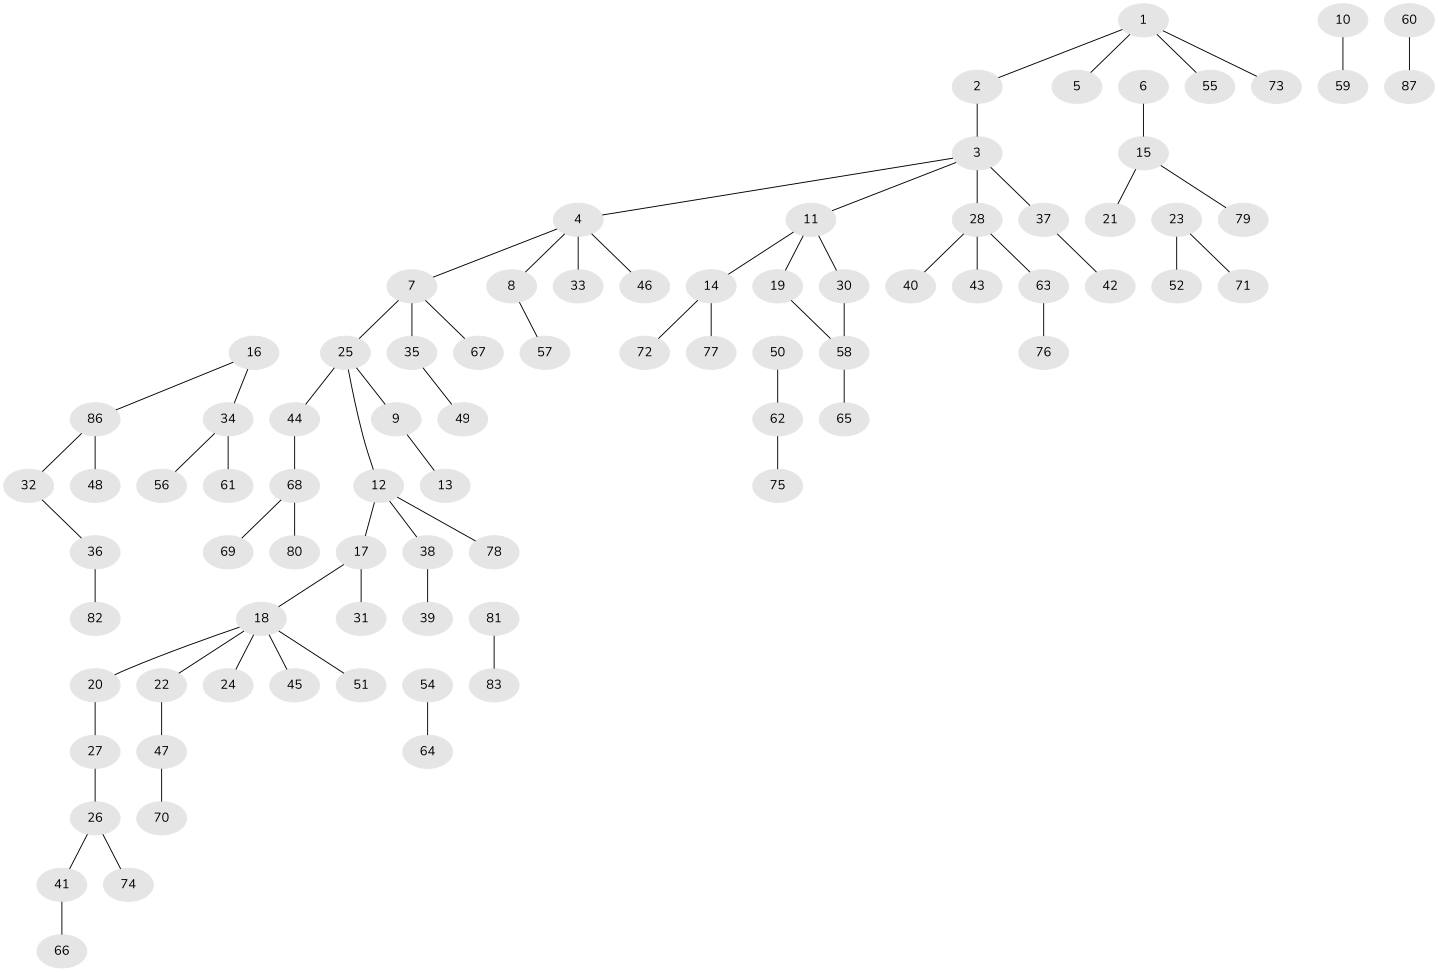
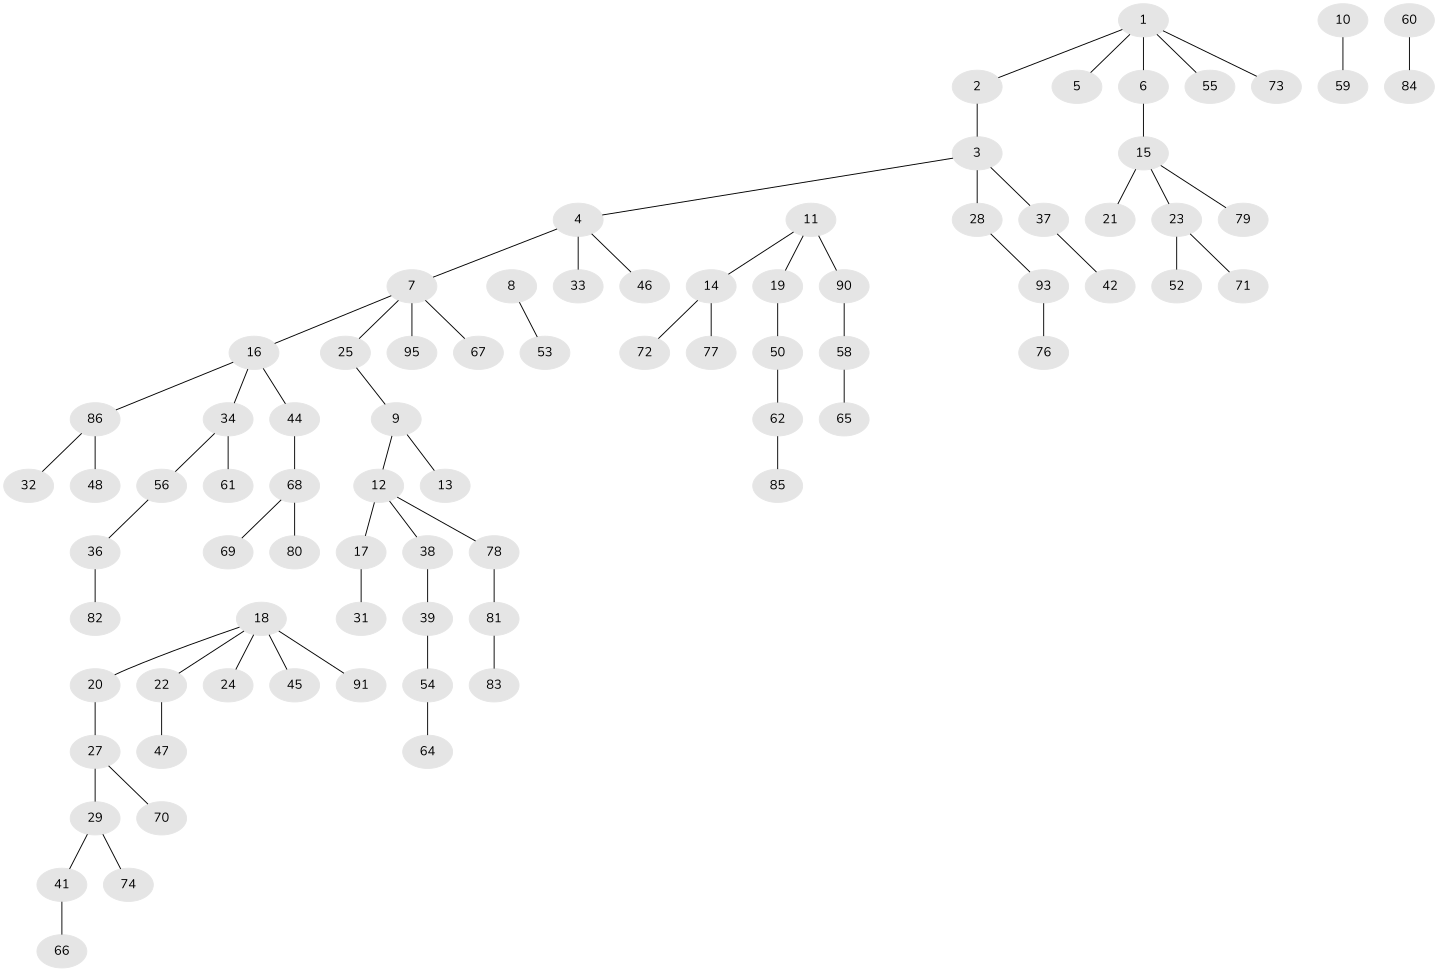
  graph {
    fontname=Nunito
    node [color=gray90 fontname=Nunito style=filled]
    edge [fontname=Nunito]
    1
    2
    5
    6
    55
    73
    3
    15
    10
    59
    4
    11
    28
    37
    7
    8
    33
    46
    14
    19
-   30
-   40
-   43
-   63
+   30 [label=90]
+   63 [label=93]
    42
    16
    25
-   35
+   35 [label=95]
    67
-   53 [label=57]
+   53
    21
    23
    79
    9
    12
    13
    n37 [label=86]
    34
    44
-   49
    17
    38
    78
    72
    77
    50
    58
    18
    31
    39
    81
    52
    71
    32
    48
    56
    61
    68
    20
    22
    24
    45
-   51
+   51 [label=91]
    27
    47
    62
-   29 [label=26]
+   29
    70
    36
    41
    74
    76
    66
    65
    82
    54
    64
    69
    80
-   75
+   75 [label=85]
    60
-   84 [label=87]
+   84
    83
    1 -- 2
    1 -- 5
+   1 -- 6
    1 -- 55
    1 -- 73
    2 -- 3
    6 -- 15
    3 -- 4
-   3 -- 11
    3 -- 28
    3 -- 37
    15 -- 21
+   15 -- 23
    15 -- 79
    10 -- 59
    4 -- 7
-   4 -- 8
    4 -- 33
    4 -- 46
    11 -- 14
    11 -- 19
    11 -- 30
-   28 -- 40
-   28 -- 43
    28 -- 63
    37 -- 42
+   7 -- 16
    7 -- 25
    7 -- 35
    7 -- 67
    8 -- 53
    14 -- 72
    14 -- 77
-   19 -- 58
+   19 -- 50
    30 -- 58
    63 -- 76
    16 -- n37
    16 -- 34
-   25 -- 44
+   16 -- 44
    25 -- 9
-   35 -- 49
    23 -- 52
    23 -- 71
-   25 -- 12
+   9 -- 12
    9 -- 13
    12 -- 17
    12 -- 38
    12 -- 78
    n37 -- 32
    n37 -- 48
    34 -- 56
    34 -- 61
    44 -- 68
-   17 -- 18
    17 -- 31
    38 -- 39
+   78 -- 81
    50 -- 62
    58 -- 65
    18 -- 20
    18 -- 22
    18 -- 24
    18 -- 45
    18 -- 51
+   39 -- 54
    81 -- 83
-   32 -- 36
+   56 -- 36
    68 -- 69
    68 -- 80
    20 -- 27
    22 -- 47
    27 -- 29
-   47 -- 70
+   27 -- 70
    62 -- 75
    29 -- 41
    29 -- 74
    36 -- 82
    41 -- 66
    54 -- 64
    60 -- 84
  }
